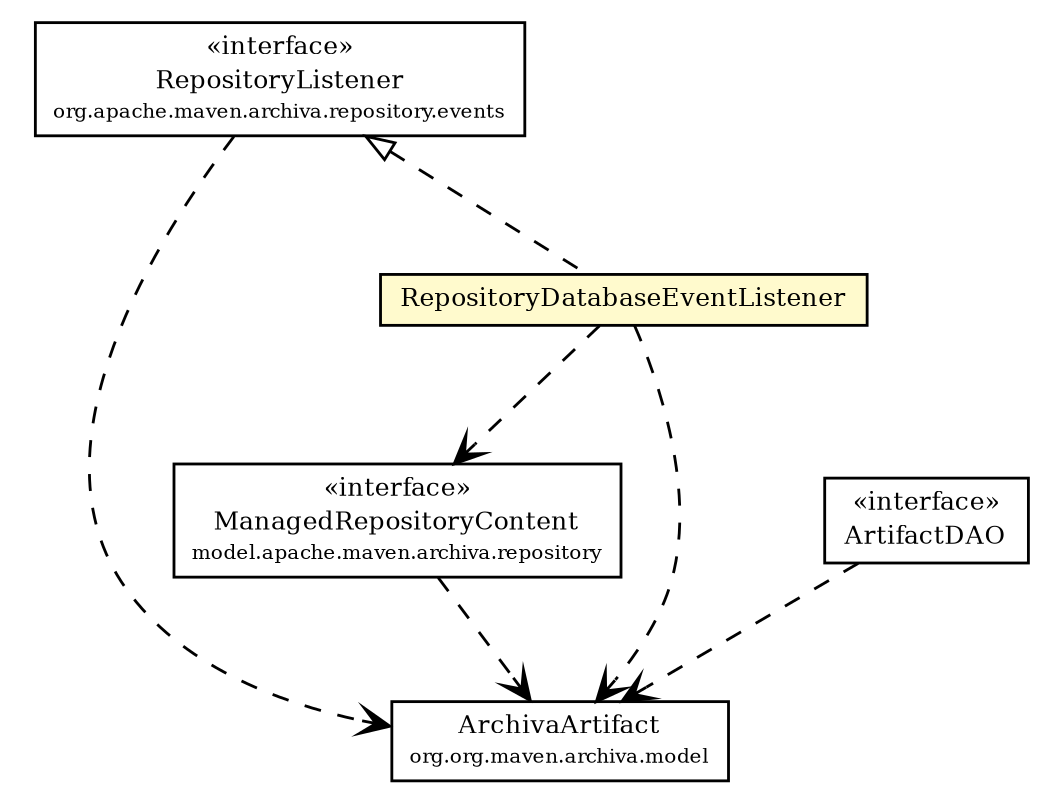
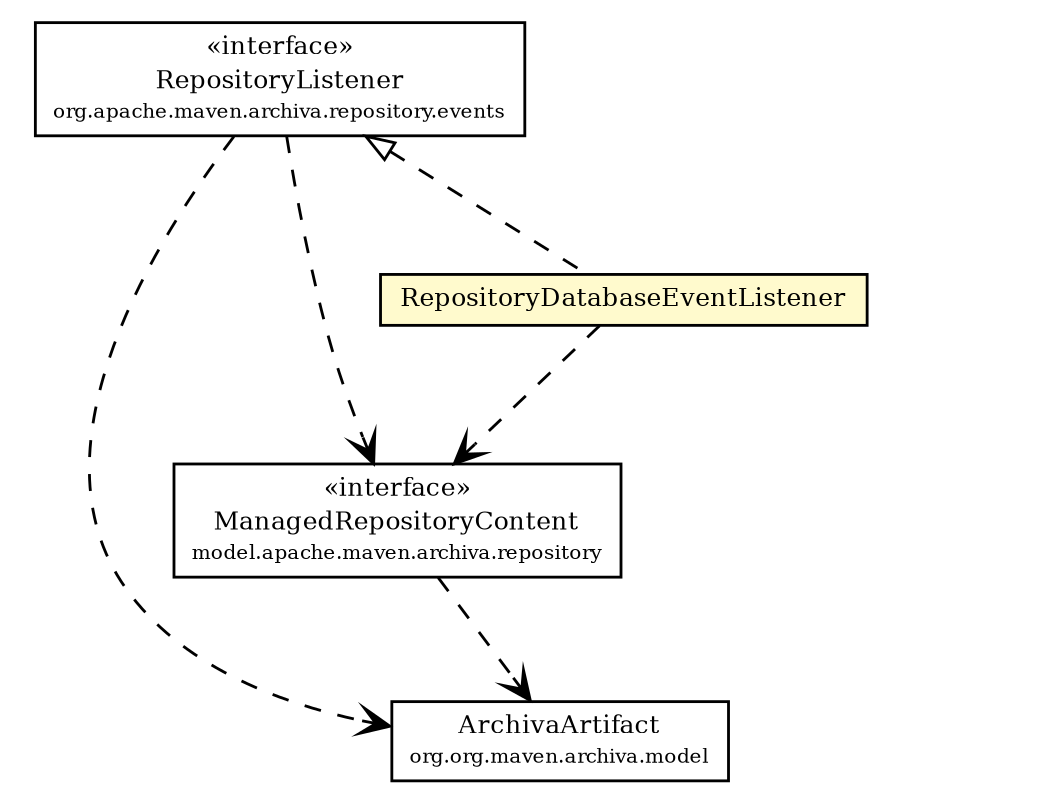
  digraph {
    fontname="DejaVu Serif"
    node [fontcolor=black fontname="DejaVu Serif" fontsize=9.0 shape=plaintext]
    edge [arrowhead=open color=black fontcolor=black fontname="DejaVu Serif" fontsize=10.0 headport=p labelfontname=Helvetica labelfontsize=10 style=dashed tailport=p]
    n1 [label=<<table border="0" cellborder="1" cellspacing="0" cellpadding="2" port="p" href="../model/ArchivaArtifact.html"> 		<tr><td><table border="0" cellspacing="0" cellpadding="1"> 			<tr><td> ArchivaArtifact </td></tr> 			<tr><td><font point-size="7.0"> org.org.maven.archiva.model </font></td></tr> 		</table></td></tr> 		</table>>]
    n2 [label=<<table border="0" cellborder="1" cellspacing="0" cellpadding="2" port="p" href="../repository/ManagedRepositoryContent.html"> 		<tr><td><table border="0" cellspacing="0" cellpadding="1"> 			<tr><td> &laquo;interface&raquo; </td></tr> 			<tr><td> ManagedRepositoryContent </td></tr> 			<tr><td><font point-size="7.0"> model.apache.maven.archiva.repository </font></td></tr> 		</table></td></tr> 		</table>>]
    n3 [label=<<table border="0" cellborder="1" cellspacing="0" cellpadding="2" port="p" href="../repository/events/RepositoryListener.html"> 		<tr><td><table border="0" cellspacing="0" cellpadding="1"> 			<tr><td> &laquo;interface&raquo; </td></tr> 			<tr><td> RepositoryListener </td></tr> 			<tr><td><font point-size="7.0"> org.apache.maven.archiva.repository.events </font></td></tr> 		</table></td></tr> 		</table>>]
    n4 [label=<<table border="0" cellborder="1" cellspacing="0" cellpadding="2" port="p" bgcolor="lemonChiffon" href="./RepositoryDatabaseEventListener.html"> 		<tr><td><table border="0" cellspacing="0" cellpadding="1"> 			<tr><td> RepositoryDatabaseEventListener </td></tr> 		</table></td></tr> 		</table>>]
-   n5 [label=<<table border="0" cellborder="1" cellspacing="0" cellpadding="2" port="p" href="./ArtifactDAO.html"> 		<tr><td><table border="0" cellspacing="0" cellpadding="1"> 			<tr><td> &laquo;interface&raquo; </td></tr> 			<tr><td> ArtifactDAO </td></tr> 		</table></td></tr> 		</table>>]
    n2 -> n1
    n3 -> n1
+   n3 -> n2
    n3 -> n4 [arrowtail=empty dir=back fontsize=10 arrowhead="" color="" fontcolor=""]
-   n4 -> n1
    n4 -> n2
-   n5 -> n1
  }
